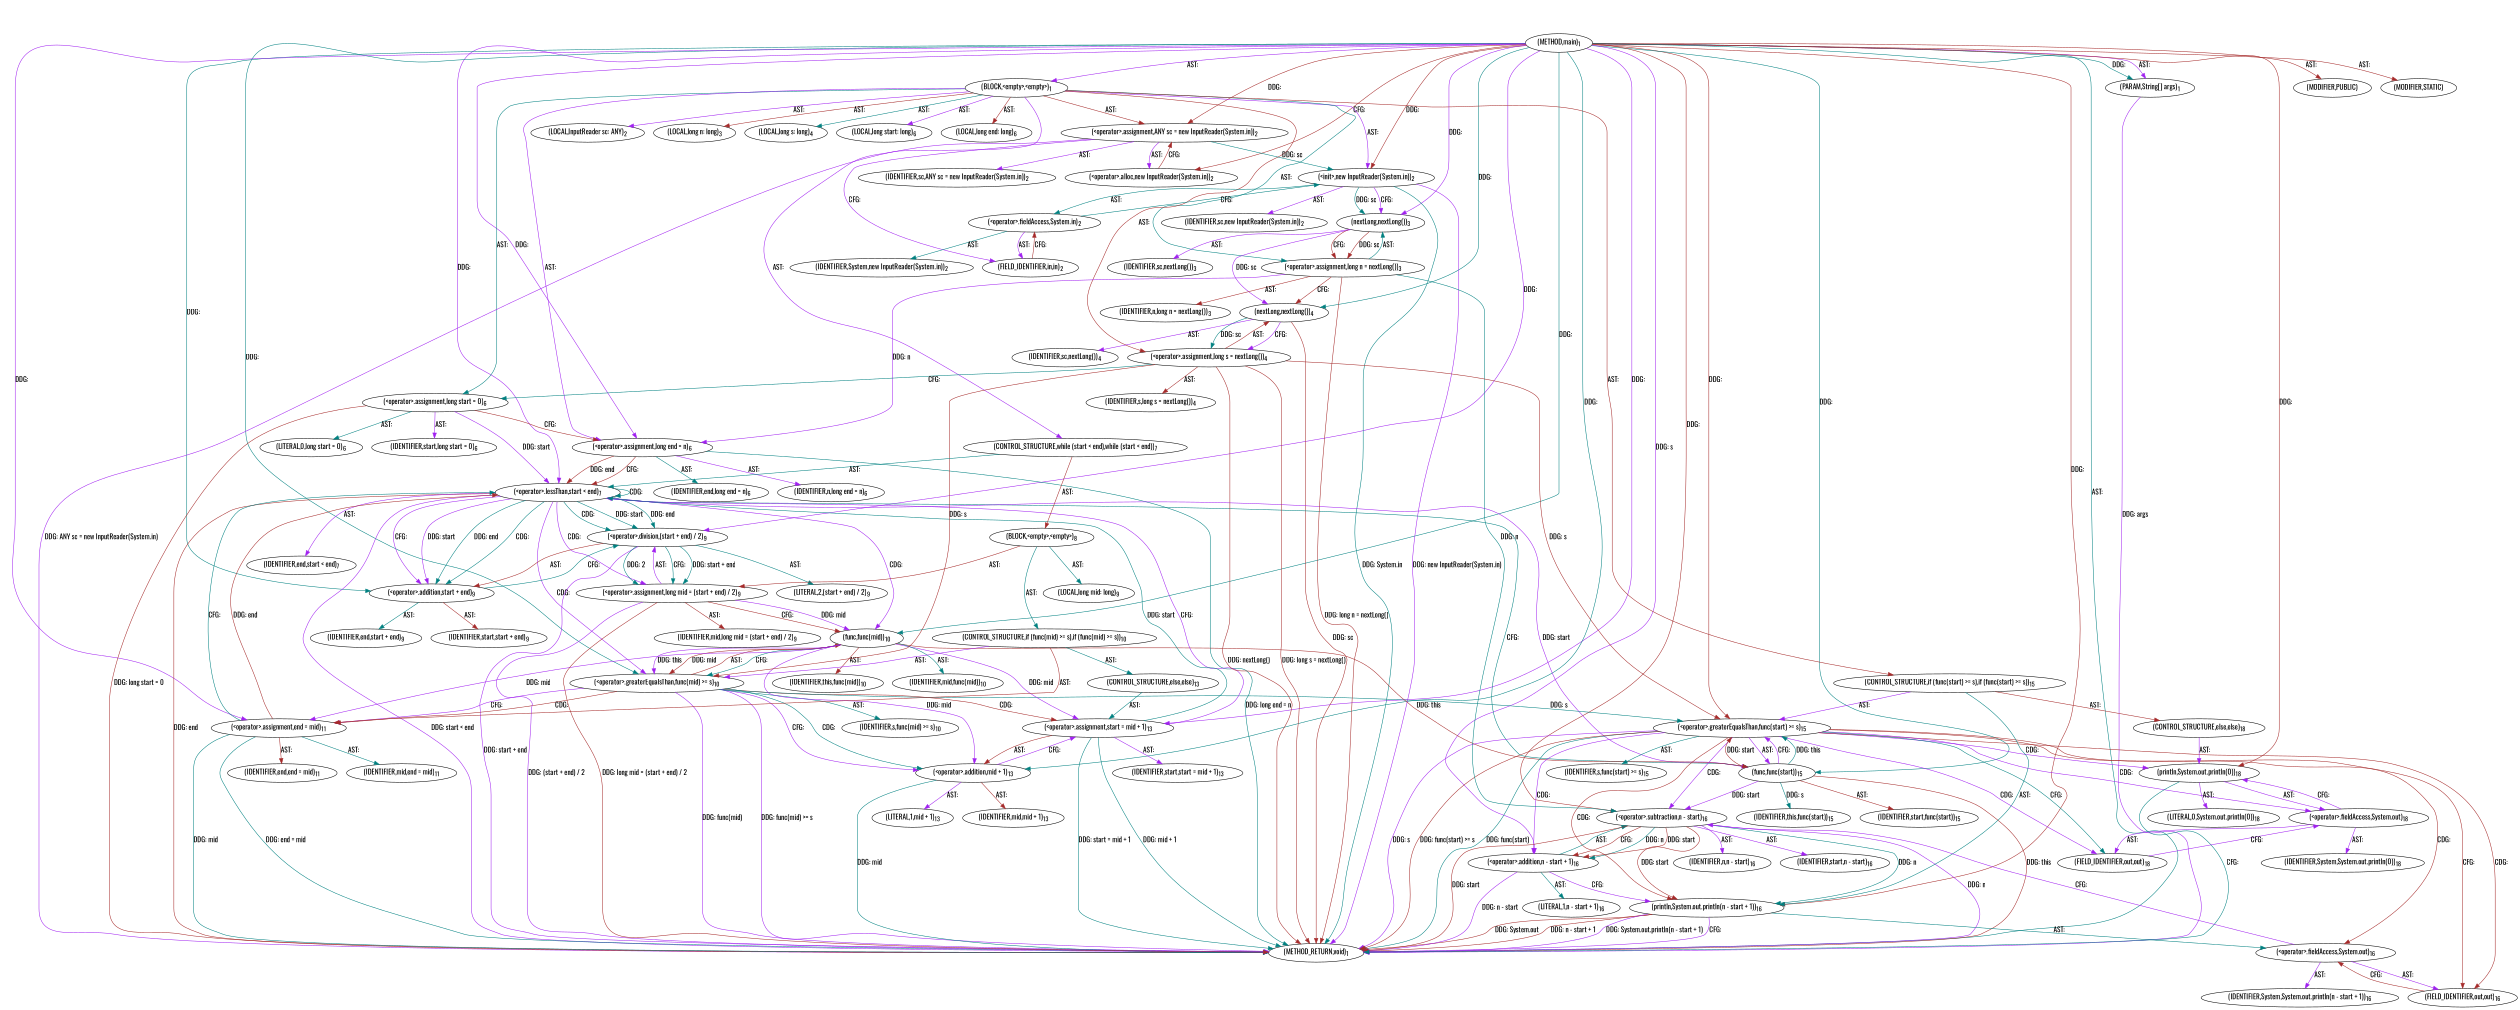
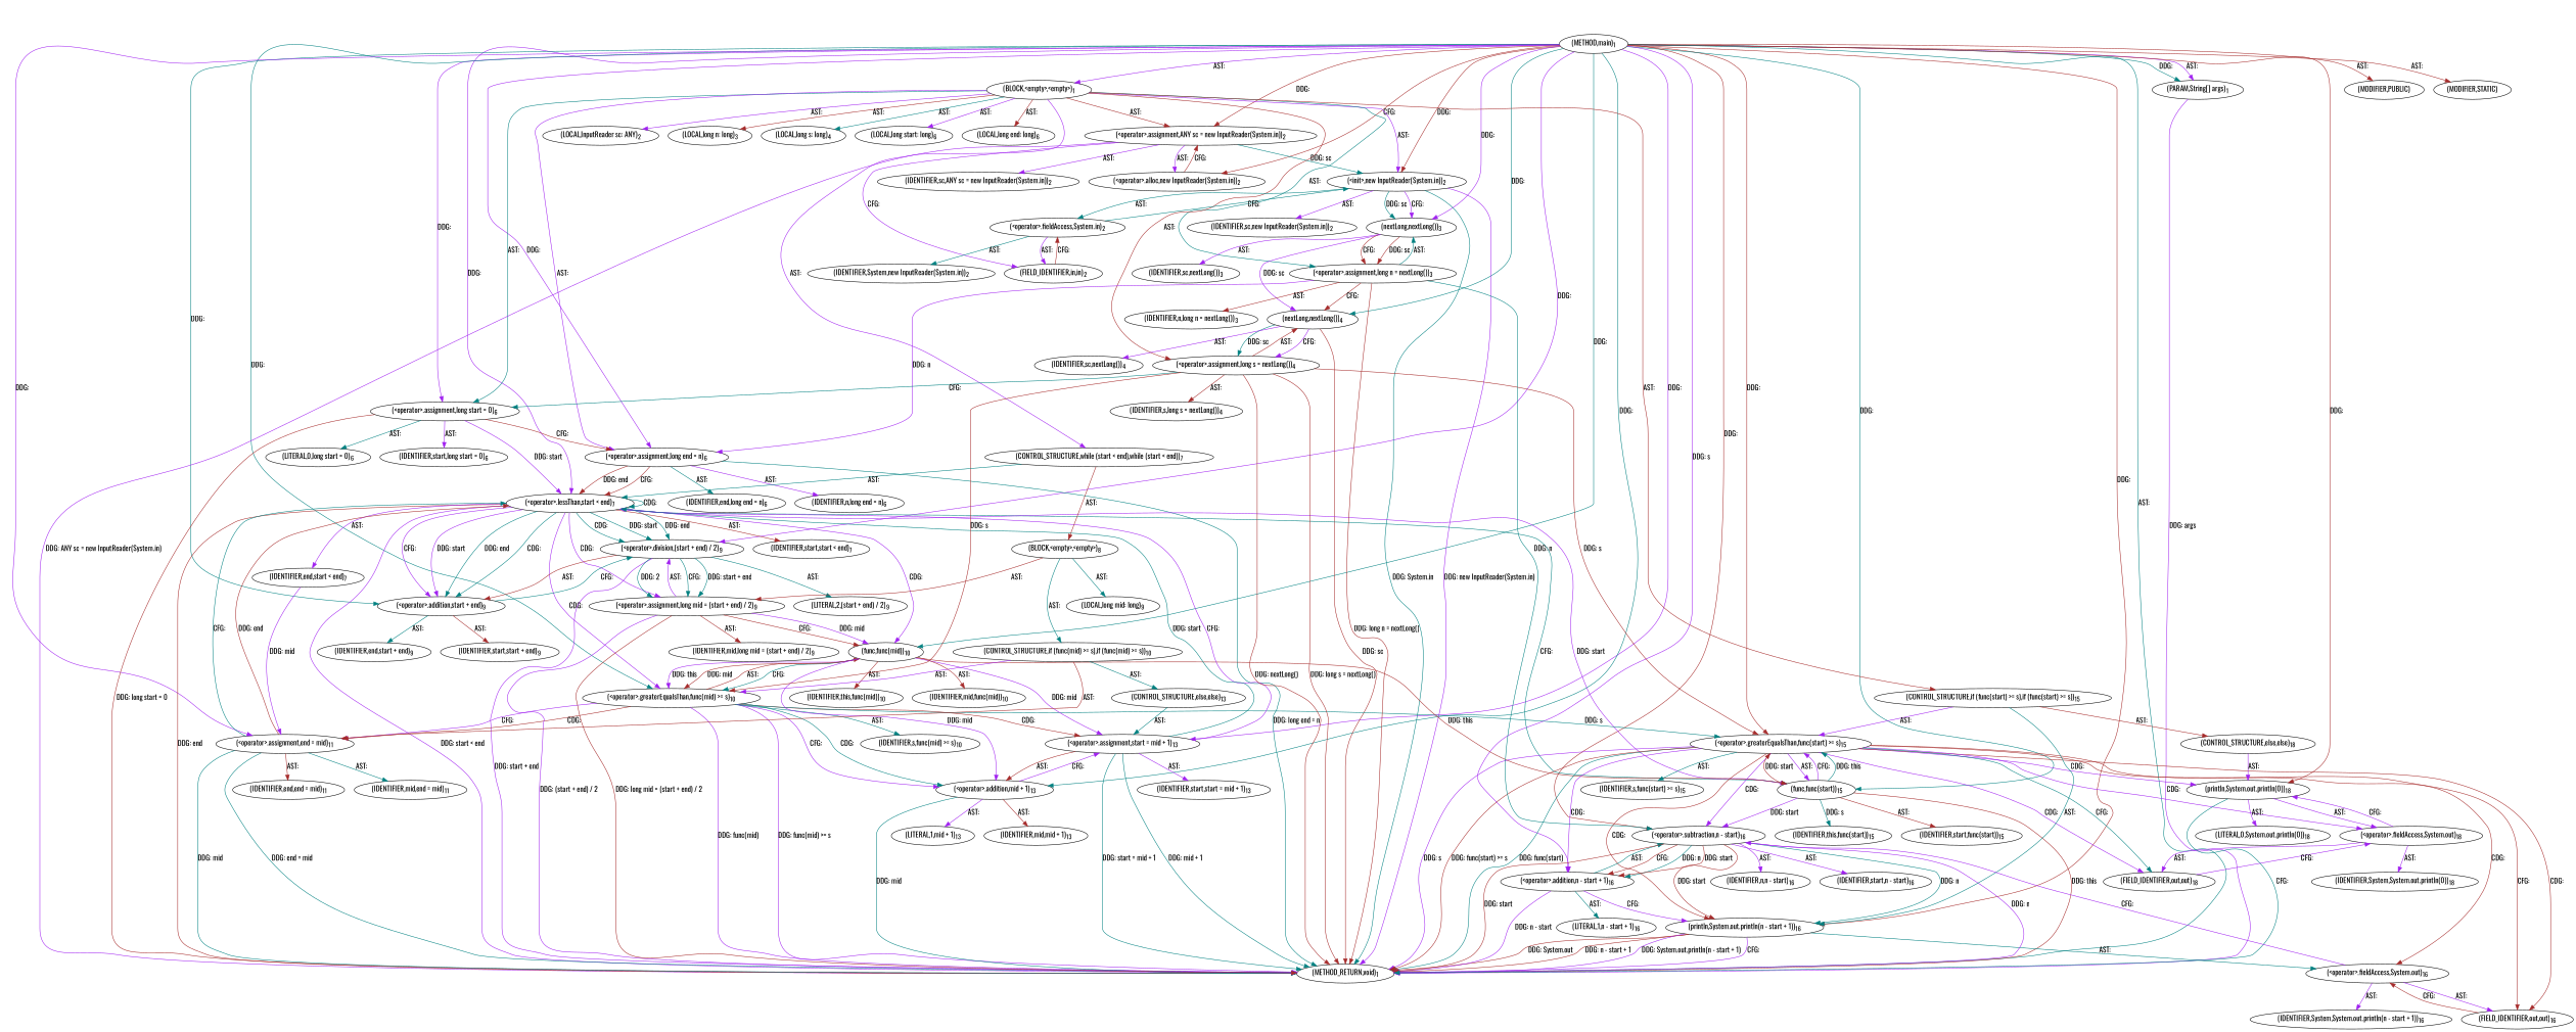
  digraph {
    fontname=Oswald
    node [fontname=Oswald]
    edge [color=purple fontname=Oswald]
    n1 [label=<(METHOD,main)<SUB>1</SUB>>]
    n2 [label=<(PARAM,String[] args)<SUB>1</SUB>>]
    n3 [label=<(BLOCK,&lt;empty&gt;,&lt;empty&gt;)<SUB>1</SUB>>]
    n4 [label=<(&lt;operator&gt;.assignment,ANY sc = new InputReader(System.in))<SUB>2</SUB>>]
    n5 [label=<(&lt;operator&gt;.alloc,new InputReader(System.in))<SUB>2</SUB>>]
    n6 [label=<(&lt;init&gt;,new InputReader(System.in))<SUB>2</SUB>>]
    n7 [label=<(nextLong,nextLong())<SUB>3</SUB>>]
    n8 [label=<(nextLong,nextLong())<SUB>4</SUB>>]
    n9 [label=<(&lt;operator&gt;.assignment,long start = 0)<SUB>6</SUB>>]
    n10 [label=<(&lt;operator&gt;.assignment,long end = n)<SUB>6</SUB>>]
    n11 [label=<(&lt;operator&gt;.lessThan,start &lt; end)<SUB>7</SUB>>]
    n12 [label=<(&lt;operator&gt;.division,(start + end) / 2)<SUB>9</SUB>>]
    n13 [label=<(&lt;operator&gt;.addition,start + end)<SUB>9</SUB>>]
    n14 [label=<(&lt;operator&gt;.greaterEqualsThan,func(mid) &gt;= s)<SUB>10</SUB>>]
    n15 [label=<(func,func(mid))<SUB>10</SUB>>]
    n16 [label=<(&lt;operator&gt;.assignment,end = mid)<SUB>11</SUB>>]
    n17 [label=<(&lt;operator&gt;.assignment,start = mid + 1)<SUB>13</SUB>>]
    n18 [label=<(&lt;operator&gt;.addition,mid + 1)<SUB>13</SUB>>]
    n19 [label=<(&lt;operator&gt;.greaterEqualsThan,func(start) &gt;= s)<SUB>15</SUB>>]
    n20 [label=<(func,func(start))<SUB>15</SUB>>]
    n21 [label=<(println,System.out.println(n - start + 1))<SUB>16</SUB>>]
    n22 [label=<(&lt;operator&gt;.addition,n - start + 1)<SUB>16</SUB>>]
    n23 [label=<(&lt;operator&gt;.subtraction,n - start)<SUB>16</SUB>>]
    n24 [label=<(println,System.out.println(0))<SUB>18</SUB>>]
    n25 [label=<(MODIFIER,PUBLIC)>]
    n26 [label=<(MODIFIER,STATIC)>]
    n27 [label=<(METHOD_RETURN,void)<SUB>1</SUB>>]
    n28 [label=<(LOCAL,InputReader sc: ANY)<SUB>2</SUB>>]
    n29 [label=<(LOCAL,long n: long)<SUB>3</SUB>>]
    n30 [label=<(&lt;operator&gt;.assignment,long n = nextLong())<SUB>3</SUB>>]
    n31 [label=<(LOCAL,long s: long)<SUB>4</SUB>>]
    n32 [label=<(&lt;operator&gt;.assignment,long s = nextLong())<SUB>4</SUB>>]
    n33 [label=<(LOCAL,long start: long)<SUB>6</SUB>>]
    n34 [label=<(LOCAL,long end: long)<SUB>6</SUB>>]
    n35 [label=<(CONTROL_STRUCTURE,while (start &lt; end),while (start &lt; end))<SUB>7</SUB>>]
    n36 [label=<(CONTROL_STRUCTURE,if (func(start) &gt;= s),if (func(start) &gt;= s))<SUB>15</SUB>>]
    n37 [label=<(IDENTIFIER,sc,ANY sc = new InputReader(System.in))<SUB>2</SUB>>]
    n38 [label=<(FIELD_IDENTIFIER,in,in)<SUB>2</SUB>>]
    n39 [label=<(IDENTIFIER,sc,new InputReader(System.in))<SUB>2</SUB>>]
    n40 [label=<(&lt;operator&gt;.fieldAccess,System.in)<SUB>2</SUB>>]
    n41 [label=<(IDENTIFIER,sc,nextLong())<SUB>3</SUB>>]
    n42 [label=<(IDENTIFIER,sc,nextLong())<SUB>4</SUB>>]
    n43 [label=<(IDENTIFIER,start,long start = 0)<SUB>6</SUB>>]
    n44 [label=<(LITERAL,0,long start = 0)<SUB>6</SUB>>]
    n45 [label=<(IDENTIFIER,end,long end = n)<SUB>6</SUB>>]
    n46 [label=<(IDENTIFIER,n,long end = n)<SUB>6</SUB>>]
+   n47 [label=<(IDENTIFIER,start,start &lt; end)<SUB>7</SUB>>]
    n48 [label=<(IDENTIFIER,end,start &lt; end)<SUB>7</SUB>>]
    n49 [label=<(&lt;operator&gt;.assignment,long mid = (start + end) / 2)<SUB>9</SUB>>]
    n50 [label=<(LITERAL,2,(start + end) / 2)<SUB>9</SUB>>]
    n51 [label=<(IDENTIFIER,start,start + end)<SUB>9</SUB>>]
    n52 [label=<(IDENTIFIER,end,start + end)<SUB>9</SUB>>]
    n53 [label=<(IDENTIFIER,s,func(mid) &gt;= s)<SUB>10</SUB>>]
    n54 [label=<(IDENTIFIER,this,func(mid))<SUB>10</SUB>>]
    n55 [label=<(IDENTIFIER,mid,func(mid))<SUB>10</SUB>>]
    n56 [label=<(IDENTIFIER,end,end = mid)<SUB>11</SUB>>]
    n57 [label=<(IDENTIFIER,mid,end = mid)<SUB>11</SUB>>]
    n58 [label=<(IDENTIFIER,start,start = mid + 1)<SUB>13</SUB>>]
    n59 [label=<(IDENTIFIER,mid,mid + 1)<SUB>13</SUB>>]
    n60 [label=<(LITERAL,1,mid + 1)<SUB>13</SUB>>]
    n61 [label=<(IDENTIFIER,s,func(start) &gt;= s)<SUB>15</SUB>>]
    n62 [label=<(&lt;operator&gt;.fieldAccess,System.out)<SUB>16</SUB>>]
    n63 [label=<(FIELD_IDENTIFIER,out,out)<SUB>16</SUB>>]
    n64 [label=<(&lt;operator&gt;.fieldAccess,System.out)<SUB>18</SUB>>]
    n65 [label=<(FIELD_IDENTIFIER,out,out)<SUB>18</SUB>>]
    n66 [label=<(IDENTIFIER,this,func(start))<SUB>15</SUB>>]
    n67 [label=<(IDENTIFIER,start,func(start))<SUB>15</SUB>>]
    n68 [label=<(LITERAL,1,n - start + 1)<SUB>16</SUB>>]
    n69 [label=<(IDENTIFIER,n,n - start)<SUB>16</SUB>>]
    n70 [label=<(IDENTIFIER,start,n - start)<SUB>16</SUB>>]
    n71 [label=<(LITERAL,0,System.out.println(0))<SUB>18</SUB>>]
    n72 [label=<(IDENTIFIER,n,long n = nextLong())<SUB>3</SUB>>]
    n73 [label=<(IDENTIFIER,s,long s = nextLong())<SUB>4</SUB>>]
    n74 [label=<(BLOCK,&lt;empty&gt;,&lt;empty&gt;)<SUB>8</SUB>>]
    n75 [label=<(CONTROL_STRUCTURE,else,else)<SUB>18</SUB>>]
    n76 [label=<(IDENTIFIER,System,new InputReader(System.in))<SUB>2</SUB>>]
    n77 [label=<(LOCAL,long mid: long)<SUB>9</SUB>>]
    n78 [label=<(CONTROL_STRUCTURE,if (func(mid) &gt;= s),if (func(mid) &gt;= s))<SUB>10</SUB>>]
    n79 [label=<(IDENTIFIER,mid,long mid = (start + end) / 2)<SUB>9</SUB>>]
    n80 [label=<(CONTROL_STRUCTURE,else,else)<SUB>13</SUB>>]
    n81 [label=<(IDENTIFIER,System,System.out.println(n - start + 1))<SUB>16</SUB>>]
    n82 [label=<(IDENTIFIER,System,System.out.println(0))<SUB>18</SUB>>]
    n1 -> n2 [label="AST: "]
    n1 -> n2 [color=teal label="DDG: "]
    n1 -> n3 [label="AST: "]
    n1 -> n4 [color=brown label="DDG: "]
    n1 -> n5 [color=brown label="CFG: "]
    n1 -> n6 [color=brown label="DDG: "]
    n1 -> n7 [label="DDG: "]
    n1 -> n8 [color=teal label="DDG: "]
+   n1 -> n9 [label="DDG: "]
    n1 -> n10 [label="DDG: "]
    n1 -> n11 [label="DDG: "]
    n1 -> n12 [label="DDG: "]
    n1 -> n13 [color=teal label="DDG: "]
    n1 -> n14 [color=teal label="DDG: "]
    n1 -> n15 [color=teal label="DDG: "]
    n1 -> n16 [label="DDG: "]
    n1 -> n17 [label="DDG: "]
    n1 -> n18 [color=teal label="DDG: "]
    n1 -> n19 [color=brown label="DDG: "]
    n1 -> n20 [color=teal label="DDG: "]
    n1 -> n21 [color=brown label="DDG: "]
    n1 -> n22 [label="DDG: s"]
    n1 -> n23 [color=brown label="DDG: "]
    n1 -> n24 [color=brown label="DDG: "]
    n1 -> n25 [color=brown label="AST: "]
    n1 -> n26 [color=brown label="AST: "]
    n1 -> n27 [color=teal label="AST: "]
    n2 -> n27 [label="DDG: args"]
    n3 -> n4 [color=brown label="AST: "]
    n3 -> n6 [label="AST: "]
    n3 -> n9 [color=teal label="AST: "]
    n3 -> n10 [label="AST: "]
    n3 -> n28 [label="AST: "]
    n3 -> n29 [color=brown label="AST: "]
    n3 -> n30 [color=teal label="AST: "]
    n3 -> n31 [color=teal label="AST: "]
    n3 -> n32 [color=brown label="AST: "]
    n3 -> n33 [label="AST: "]
    n3 -> n34 [color=brown label="AST: "]
    n3 -> n35 [label="AST: "]
    n3 -> n36 [color=brown label="AST: "]
    n4 -> n5 [label="AST: "]
    n4 -> n6 [color=teal label="DDG: sc"]
    n4 -> n27 [label="DDG: ANY sc = new InputReader(System.in)"]
    n4 -> n37 [label="AST: "]
    n4 -> n38 [label="CFG: "]
    n5 -> n4 [color=brown label="CFG: "]
    n6 -> n7 [label="CFG: "]
    n6 -> n7 [color=teal label="DDG: sc"]
    n6 -> n27 [color=teal label="DDG: System.in"]
    n6 -> n27 [label="DDG: new InputReader(System.in)"]
    n6 -> n39 [label="AST: "]
    n6 -> n40 [color=teal label="AST: "]
    n7 -> n8 [label="DDG: sc"]
    n7 -> n30 [color=brown label="CFG: "]
    n7 -> n30 [color=brown label="DDG: sc"]
    n7 -> n41 [label="AST: "]
    n8 -> n27 [color=brown label="DDG: sc"]
    n8 -> n32 [label="CFG: "]
    n8 -> n32 [color=teal label="DDG: sc"]
    n8 -> n42 [label="AST: "]
    n9 -> n10 [color=brown label="CFG: "]
    n9 -> n11 [label="DDG: start"]
    n9 -> n27 [color=brown label="DDG: long start = 0"]
    n9 -> n43 [label="AST: "]
    n9 -> n44 [color=teal label="AST: "]
    n10 -> n11 [color=brown label="CFG: "]
    n10 -> n11 [color=brown label="DDG: end"]
    n10 -> n27 [color=teal label="DDG: long end = n"]
    n10 -> n45 [color=teal label="AST: "]
    n10 -> n46 [label="AST: "]
    n11 -> n11 [color=teal label="CDG: "]
    n11 -> n12 [color=teal label="DDG: start"]
    n11 -> n12 [color=teal label="DDG: end"]
    n11 -> n12 [color=teal label="CDG: "]
    n11 -> n13 [label="CFG: "]
    n11 -> n13 [label="DDG: start"]
    n11 -> n13 [color=teal label="DDG: end"]
    n11 -> n13 [color=teal label="CDG: "]
    n11 -> n14 [label="CDG: "]
    n11 -> n15 [label="CDG: "]
    n11 -> n20 [color=teal label="CFG: "]
    n11 -> n20 [label="DDG: start"]
    n11 -> n27 [color=brown label="DDG: end"]
    n11 -> n27 [label="DDG: start &lt; end"]
+   n11 -> n47 [color=brown label="AST: "]
    n11 -> n48 [label="AST: "]
    n11 -> n49 [label="CDG: "]
    n12 -> n13 [color=brown label="AST: "]
    n12 -> n27 [label="DDG: start + end"]
    n12 -> n49 [color=teal label="CFG: "]
    n12 -> n49 [color=teal label="DDG: start + end"]
    n12 -> n49 [color=teal label="DDG: 2"]
    n12 -> n50 [color=teal label="AST: "]
    n13 -> n12 [color=teal label="CFG: "]
    n13 -> n51 [color=brown label="AST: "]
    n13 -> n52 [color=teal label="AST: "]
    n14 -> n15 [color=brown label="AST: "]
    n14 -> n16 [label="CFG: "]
    n14 -> n16 [color=brown label="CDG: "]
    n14 -> n17 [color=brown label="CDG: "]
    n14 -> n18 [label="CFG: "]
    n14 -> n18 [color=teal label="CDG: "]
    n14 -> n19 [color=teal label="DDG: s"]
    n14 -> n27 [label="DDG: func(mid)"]
    n14 -> n27 [label="DDG: func(mid) &gt;= s"]
    n14 -> n53 [color=teal label="AST: "]
    n15 -> n14 [color=teal label="CFG: "]
    n15 -> n14 [label="DDG: this"]
    n15 -> n14 [color=brown label="DDG: mid"]
-   n15 -> n16 [label="DDG: mid"]
+   n48 -> n16 [label="DDG: mid"]
    n15 -> n17 [label="DDG: mid"]
    n15 -> n18 [label="DDG: mid"]
    n15 -> n20 [color=brown label="DDG: this"]
    n15 -> n54 [color=brown label="AST: "]
-   n15 -> n55 [color=teal label="AST: "]
+   n15 -> n55 [color=brown label="AST: "]
    n16 -> n11 [color=teal label="CFG: "]
    n16 -> n11 [color=brown label="DDG: end"]
    n16 -> n27 [color=teal label="DDG: mid"]
    n16 -> n27 [color=teal label="DDG: end = mid"]
    n16 -> n56 [color=brown label="AST: "]
    n16 -> n57 [color=teal label="AST: "]
    n17 -> n11 [label="CFG: "]
    n17 -> n11 [color=teal label="DDG: start"]
    n17 -> n18 [color=brown label="AST: "]
    n17 -> n27 [color=teal label="DDG: mid + 1"]
    n17 -> n27 [color=teal label="DDG: start = mid + 1"]
    n17 -> n58 [label="AST: "]
    n18 -> n17 [label="CFG: "]
    n18 -> n27 [color=teal label="DDG: mid"]
    n18 -> n59 [color=brown label="AST: "]
    n18 -> n60 [label="AST: "]
    n19 -> n20 [label="AST: "]
    n19 -> n21 [color=brown label="CDG: "]
    n19 -> n22 [label="CDG: "]
    n19 -> n23 [label="CDG: "]
    n19 -> n24 [label="CDG: "]
    n19 -> n27 [color=teal label="DDG: func(start)"]
    n19 -> n27 [label="DDG: s"]
    n19 -> n27 [color=brown label="DDG: func(start) &gt;= s"]
    n19 -> n61 [color=teal label="AST: "]
    n19 -> n62 [color=brown label="CDG: "]
    n19 -> n63 [color=brown label="CFG: "]
    n19 -> n63 [color=brown label="CDG: "]
    n19 -> n64 [label="CDG: "]
    n19 -> n65 [color=teal label="CFG: "]
    n19 -> n65 [label="CDG: "]
    n20 -> n19 [label="CFG: "]
    n20 -> n19 [color=teal label="DDG: this"]
    n20 -> n19 [color=brown label="DDG: start"]
    n20 -> n23 [label="DDG: start"]
    n20 -> n27 [color=brown label="DDG: this"]
    n20 -> n66 [color=teal label="DDG: s"]
    n20 -> n67 [color=brown label="AST: "]
    n21 -> n27 [label="CFG: "]
    n21 -> n27 [color=brown label="DDG: System.out"]
    n21 -> n27 [color=brown label="DDG: n - start + 1"]
    n21 -> n27 [label="DDG: System.out.println(n - start + 1)"]
    n21 -> n62 [color=teal label="AST: "]
    n22 -> n21 [label="CFG: "]
    n22 -> n23 [color=teal label="AST: "]
    n22 -> n27 [label="DDG: n - start"]
    n22 -> n68 [color=teal label="AST: "]
    n23 -> n21 [color=teal label="DDG: n"]
    n23 -> n21 [color=brown label="DDG: start"]
    n23 -> n22 [color=brown label="CFG: "]
    n23 -> n22 [color=teal label="DDG: n"]
    n23 -> n22 [color=brown label="DDG: start"]
    n23 -> n27 [label="DDG: n"]
    n23 -> n27 [color=brown label="DDG: start"]
    n23 -> n69 [label="AST: "]
    n23 -> n70 [label="AST: "]
    n24 -> n27 [color=teal label="CFG: "]
    n24 -> n64 [label="AST: "]
    n24 -> n71 [label="AST: "]
    n30 -> n7 [color=teal label="AST: "]
    n30 -> n8 [color=brown label="CFG: "]
    n30 -> n10 [label="DDG: n"]
    n30 -> n23 [color=teal label="DDG: n"]
    n30 -> n27 [color=brown label="DDG: long n = nextLong()"]
    n30 -> n72 [color=brown label="AST: "]
    n32 -> n8 [color=brown label="AST: "]
    n32 -> n9 [color=teal label="CFG: "]
    n32 -> n14 [color=brown label="DDG: s"]
    n32 -> n19 [color=brown label="DDG: s"]
    n32 -> n27 [color=brown label="DDG: nextLong()"]
    n32 -> n27 [color=brown label="DDG: long s = nextLong()"]
    n32 -> n73 [color=brown label="AST: "]
    n35 -> n11 [color=teal label="AST: "]
    n35 -> n74 [color=brown label="AST: "]
    n36 -> n19 [label="AST: "]
    n36 -> n21 [color=teal label="AST: "]
    n36 -> n75 [color=brown label="AST: "]
    n38 -> n40 [color=brown label="CFG: "]
    n40 -> n6 [color=teal label="CFG: "]
    n40 -> n38 [label="AST: "]
    n40 -> n76 [color=teal label="AST: "]
    n49 -> n12 [label="AST: "]
    n49 -> n15 [color=brown label="CFG: "]
    n49 -> n15 [label="DDG: mid"]
    n49 -> n27 [label="DDG: (start + end) / 2"]
    n49 -> n27 [color=brown label="DDG: long mid = (start + end) / 2"]
    n49 -> n79 [color=brown label="AST: "]
    n62 -> n23 [label="CFG: "]
    n62 -> n63 [label="AST: "]
    n62 -> n81 [label="AST: "]
    n63 -> n62 [color=brown label="CFG: "]
    n64 -> n24 [label="CFG: "]
    n64 -> n65 [label="AST: "]
    n64 -> n82 [label="AST: "]
    n65 -> n64 [label="CFG: "]
    n74 -> n49 [color=brown label="AST: "]
    n74 -> n77 [color=teal label="AST: "]
    n74 -> n78 [color=teal label="AST: "]
    n75 -> n24 [label="AST: "]
    n78 -> n14 [label="AST: "]
    n78 -> n16 [color=brown label="AST: "]
    n78 -> n80 [color=teal label="AST: "]
    n80 -> n17 [color=teal label="AST: "]
  }
